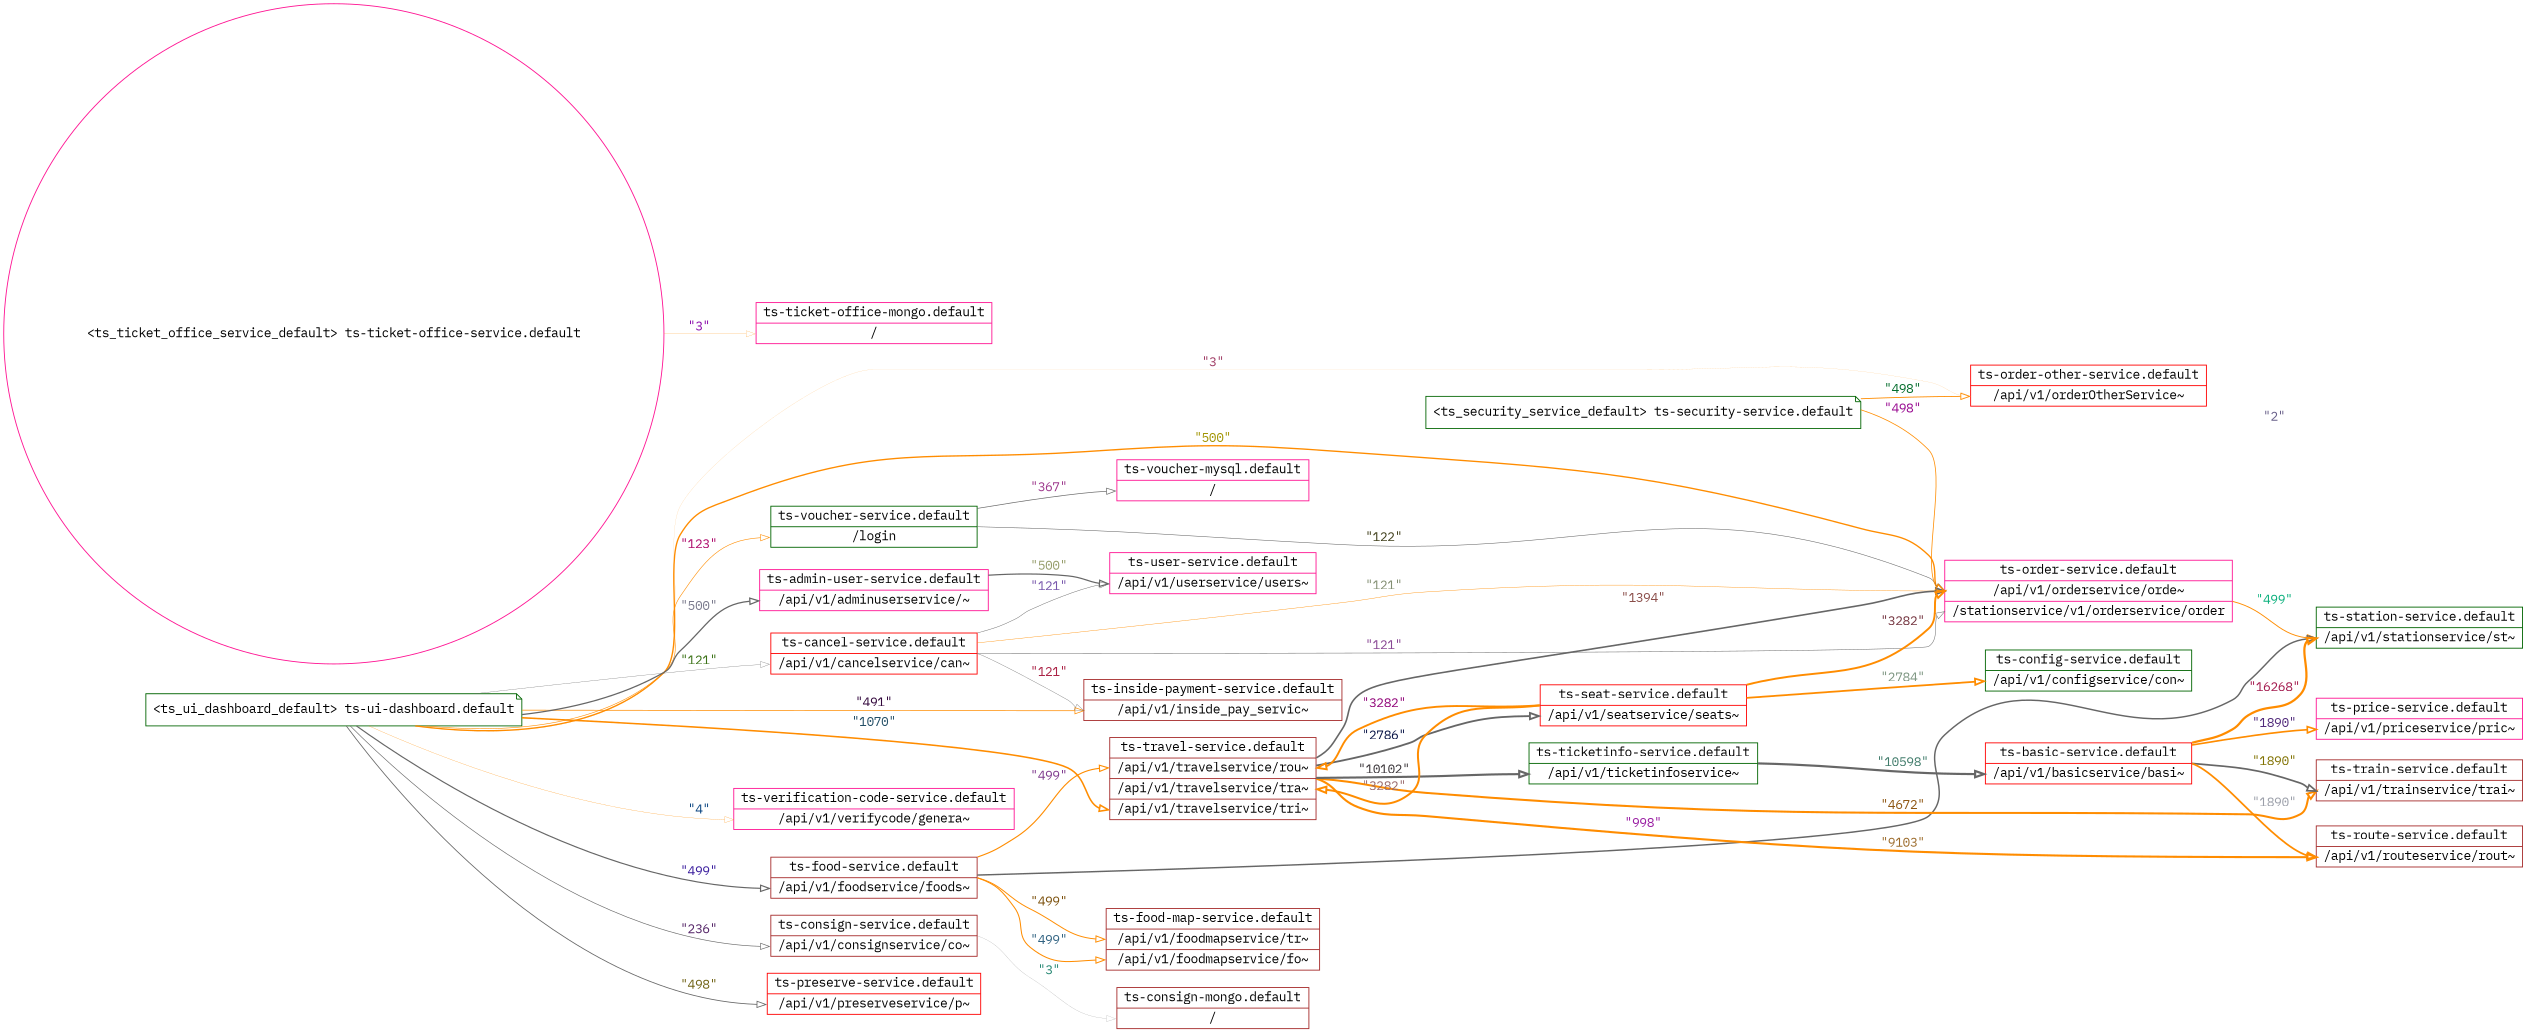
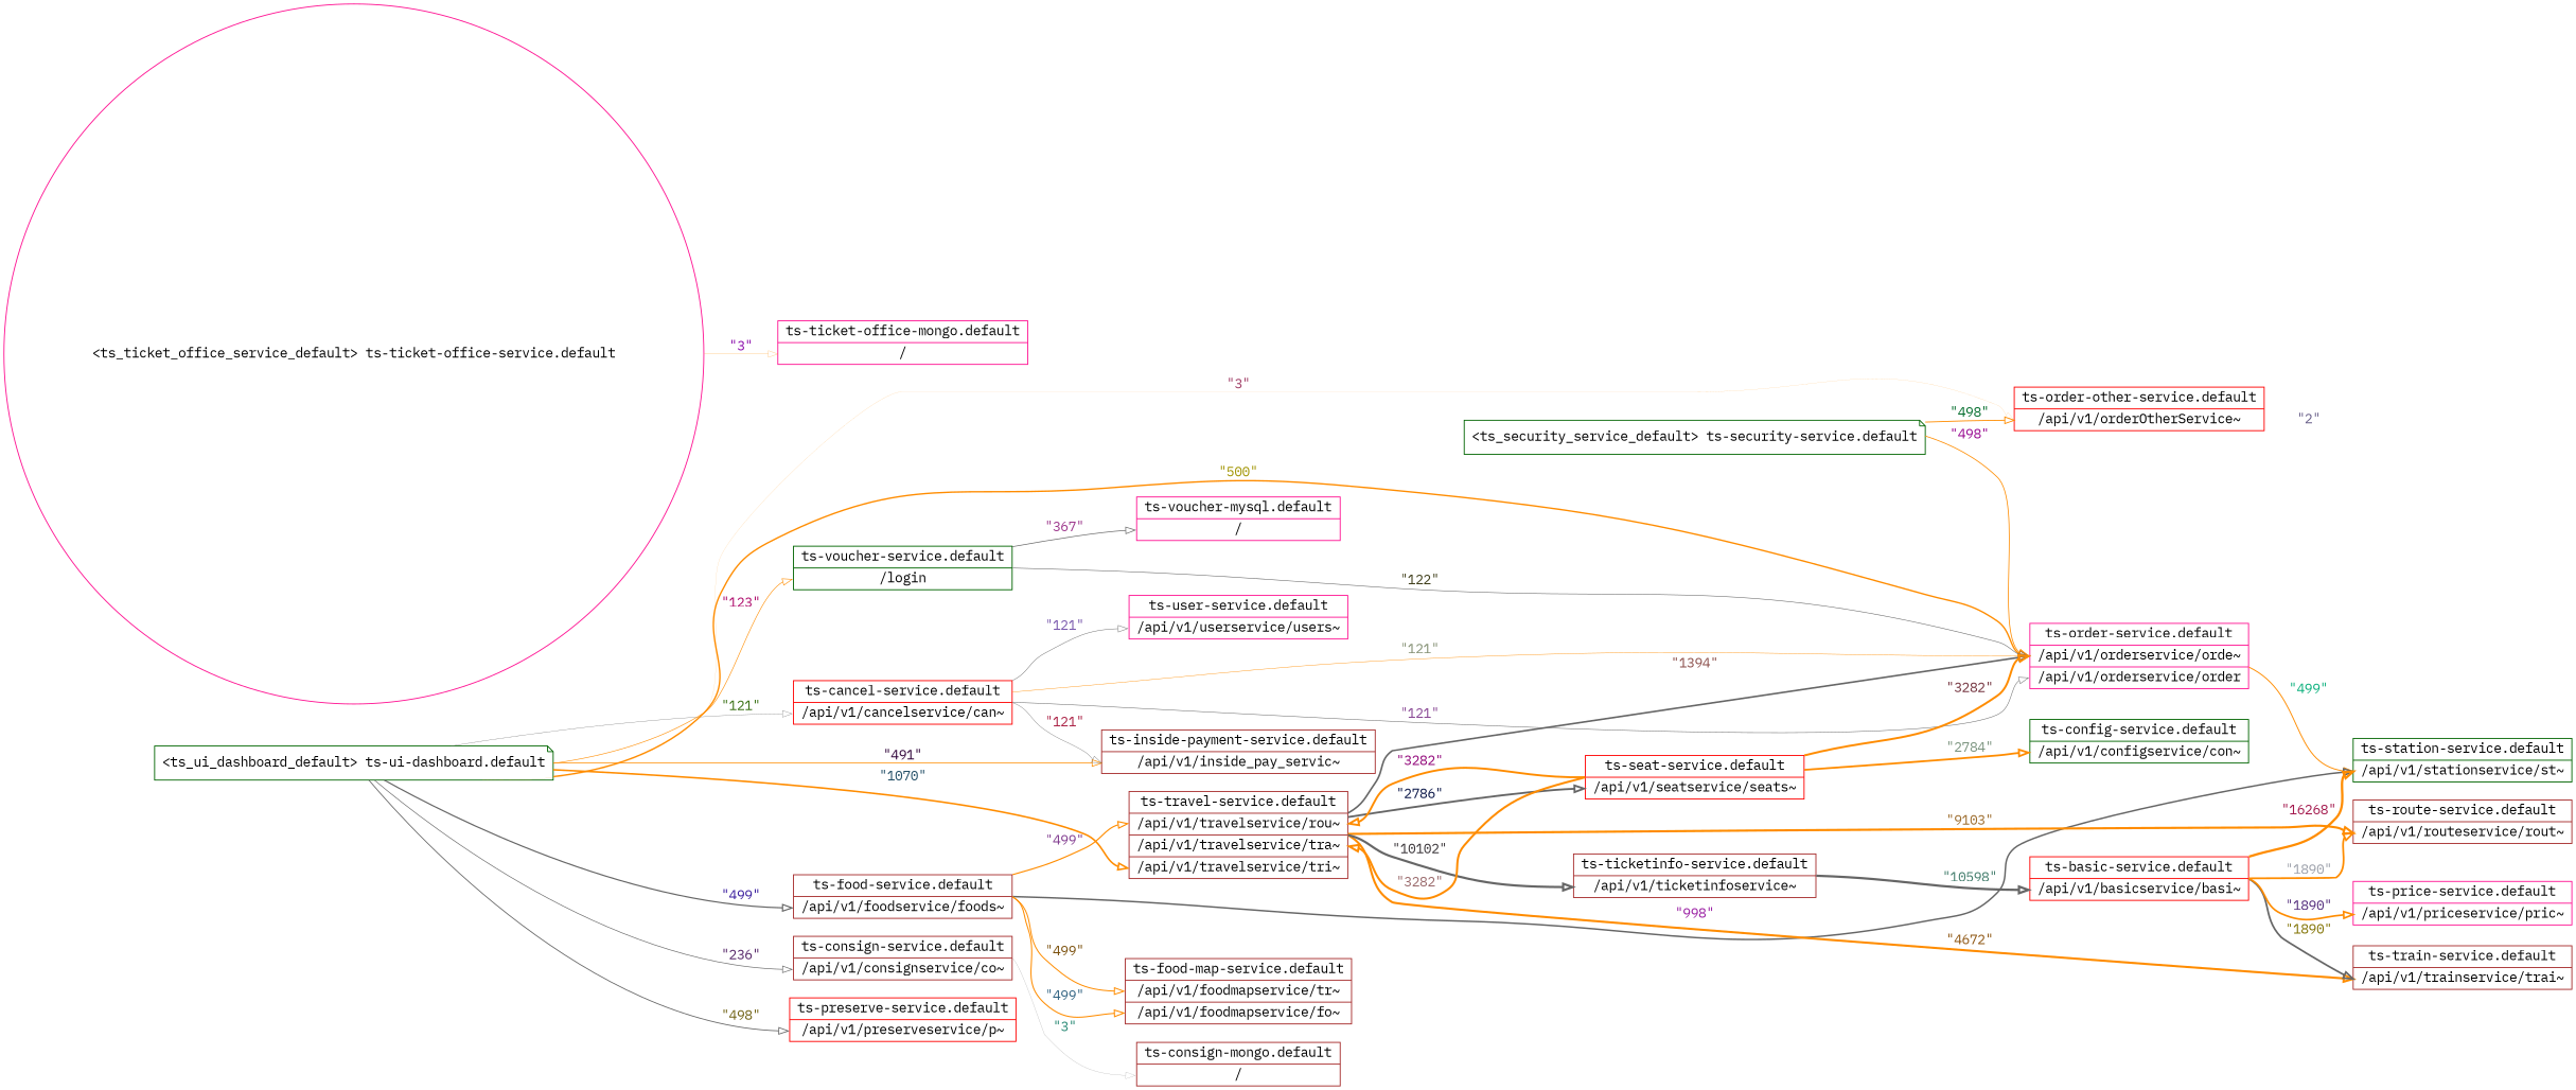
  digraph {
    fontname="IBM Plex Mono"
    rankdir=LR
    node [color=brown fontname="IBM Plex Mono" shape=record]
    edge [arrowhead=empty color=darkorange fontname="IBM Plex Mono" headport=_api_v1_orderservice_orde_ tailport="_api_v1_orderservice_orde_:e"]
    n1 [color=red label="<ts_order_other_service_default> ts-order-other-service.default|<_api_v1_orderOtherService_> /api/v1/orderOtherService~"]
    n2 [color=darkgreen label="<ts_station_service_default> ts-station-service.default|<_api_v1_stationservice_st_> /api/v1/stationservice/st~"]
    n3 [color=darkgreen label="<ts_ui_dashboard_default> ts-ui-dashboard.default" shape=note]
    n4 [label="<ts_consign_service_default> ts-consign-service.default|<_api_v1_consignservice_co_> /api/v1/consignservice/co~"]
-   n5 [color=deeppink label="<ts_verification_code_service_default> ts-verification-code-service.default|<_api_v1_verifycode_genera_> /api/v1/verifycode/genera~"]
    n6 [color=red label="<ts_cancel_service_default> ts-cancel-service.default|<_api_v1_cancelservice_can_> /api/v1/cancelservice/can~"]
    n7 [label="<ts_inside_payment_service_default> ts-inside-payment-service.default|<_api_v1_inside_pay_servic_> /api/v1/inside_pay_servic~"]
-   n8 [color=deeppink label="<ts_order_service_default> ts-order-service.default|<_api_v1_orderservice_orde_> /api/v1/orderservice/orde~|<_api_v1_orderservice_order> /stationservice/v1/orderservice/order"]
+   n8 [color=deeppink label="<ts_order_service_default> ts-order-service.default|<_api_v1_orderservice_orde_> /api/v1/orderservice/orde~|<_api_v1_orderservice_order> /api/v1/orderservice/order"]
    n9 [color=darkgreen label="<ts_voucher_service_default> ts-voucher-service.default|<_getVoucher> /login"]
    n10 [color=red label="<ts_preserve_service_default> ts-preserve-service.default|<_api_v1_preserveservice_p_> /api/v1/preserveservice/p~"]
    n11 [label="<ts_food_service_default> ts-food-service.default|<_api_v1_foodservice_foods_> /api/v1/foodservice/foods~"]
    n12 [label="<ts_travel_service_default> ts-travel-service.default|<_api_v1_travelservice_rou_> /api/v1/travelservice/rou~|<_api_v1_travelservice_tra_> /api/v1/travelservice/tra~|<_api_v1_travelservice_tri_> /api/v1/travelservice/tri~"]
-   n13 [color=deeppink label="<ts_admin_user_service_default> ts-admin-user-service.default|<_api_v1_adminuserservice__> /api/v1/adminuserservice/~"]
    n14 [label="<ts_consign_mongo_default> ts-consign-mongo.default|<_> /"]
    n15 [color=deeppink label="<ts_user_service_default> ts-user-service.default|<_api_v1_userservice_users_> /api/v1/userservice/users~"]
    n16 [color=deeppink label="<ts_voucher_mysql_default> ts-voucher-mysql.default|<_> /"]
    n17 [label="<ts_food_map_service_default> ts-food-map-service.default|<_api_v1_foodmapservice_tr_> /api/v1/foodmapservice/tr~|<_api_v1_foodmapservice_fo_> /api/v1/foodmapservice/fo~"]
    n18 [label="<ts_train_service_default> ts-train-service.default|<_api_v1_trainservice_trai_> /api/v1/trainservice/trai~"]
    n19 [label="<ts_route_service_default> ts-route-service.default|<_api_v1_routeservice_rout_> /api/v1/routeservice/rout~"]
    n20 [color=red label="<ts_seat_service_default> ts-seat-service.default|<_api_v1_seatservice_seats_> /api/v1/seatservice/seats~"]
-   n21 [color=darkgreen label="<ts_ticketinfo_service_default> ts-ticketinfo-service.default|<_api_v1_ticketinfoservice_> /api/v1/ticketinfoservice~"]
+   n21 [label="<ts_ticketinfo_service_default> ts-ticketinfo-service.default|<_api_v1_ticketinfoservice_> /api/v1/ticketinfoservice~"]
    n22 [color=deeppink label="<ts_ticket_office_service_default> ts-ticket-office-service.default" shape=circle]
    n23 [color=deeppink label="<ts_ticket_office_mongo_default> ts-ticket-office-mongo.default|<_> /"]
    n24 [color=darkgreen label="<ts_security_service_default> ts-security-service.default" shape=note]
    n25 [color=darkgreen label="<ts_config_service_default> ts-config-service.default|<_api_v1_configservice_con_> /api/v1/configservice/con~"]
    n26 [color=red label="<ts_basic_service_default> ts-basic-service.default|<_api_v1_basicservice_basi_> /api/v1/basicservice/basi~"]
    n27 [color=deeppink label="<ts_price_service_default> ts-price-service.default|<_api_v1_priceservice_pric_> /api/v1/priceservice/pric~"]
    n1 -> n2 [color=gray40 headport=_api_v1_stationservice_st_ label=<<font color="#685f89">"2"</font>> penwidth=0.05434782608695652 tailport="_api_v1_stationservice_st_:e"]
    n3 -> n1 [headport=_api_v1_orderOtherService_ label=<<font color="#9f3b64">"3"</font>> penwidth=0.10869565217391304 tailport="_api_v1_orderOtherService_:e"]
    n3 -> n4 [color=gray40 headport=_api_v1_consignservice_co_ label=<<font color="#542467">"236"</font>> penwidth=0.7065217391304349 tailport="_api_v1_consignservice_co_:e"]
-   n3 -> n5 [headport=_api_v1_verifycode_genera_ label=<<font color="#094481">"4"</font>> penwidth=0.2717391304347826 tailport="_api_v1_verifycode_genera_:e"]
    n3 -> n6 [color=gray40 headport=_api_v1_cancelservice_can_ label=<<font color="#3a7115">"121"</font>> penwidth=0.32608695652173914 tailport="_api_v1_cancelservice_can_:e"]
    n3 -> n7 [headport=_api_v1_inside_pay_servic_ label=<<font color="#31063b">"491"</font>> penwidth=0.815217391304348 tailport="_api_v1_inside_pay_servic_:e"]
    n3 -> n8 [label=<<font color="#a19402">"500"</font>> penwidth=1.521739130434783]
    n3 -> n9 [headport=_getVoucher label=<<font color="#ad096a">"123"</font>> penwidth=0.6521739130434784 tailport="_getVoucher:e"]
    n3 -> n10 [color=gray40 headport=_api_v1_preserveservice_p_ label=<<font color="#706214">"498"</font>> penwidth=0.9239130434782611 tailport="_api_v1_preserveservice_p_:e"]
    n3 -> n11 [color=gray40 headport=_api_v1_foodservice_foods_ label=<<font color="#391c9d">"499"</font>> penwidth=1.3043478260869568 tailport="_api_v1_foodservice_foods_:e"]
    n3 -> n12 [headport=_api_v1_travelservice_tri_ label=<<font color="#224e66">"1070"</font>> penwidth=1.739130434782609 tailport="_api_v1_travelservice_tri_:e"]
-   n3 -> n13 [color=gray40 headport=_api_v1_adminuserservice__ label=<<font color="#79798c">"500"</font>> penwidth=1.4130434782608698 tailport="_api_v1_adminuserservice__:e"]
    n4 -> n14 [color=gray40 headport=_ label=<<font color="#258772">"3"</font>> penwidth=0.16304347826086957 tailport="_:e"]
    n6 -> n7 [color=gray40 headport=_api_v1_inside_pay_servic_ label=<<font color="#ab2346">"121"</font>> penwidth=0.3804347826086957 tailport="_api_v1_inside_pay_servic_:e"]
    n6 -> n8 [label=<<font color="#828e71">"121"</font>> penwidth=0.4347826086956522]
    n6 -> n8 [color=gray40 headport=_api_v1_orderservice_order label=<<font color="#884693">"121"</font>> penwidth=0.5434782608695653 tailport="_api_v1_orderservice_order:e"]
    n6 -> n15 [color=gray40 headport=_api_v1_userservice_users_ label=<<font color="#7857ac">"121"</font>> penwidth=0.48913043478260876 tailport="_api_v1_userservice_users_:e"]
    n8 -> n2 [headport=_api_v1_stationservice_st_ label=<<font color="#08af7b">"499"</font>> penwidth=1.032608695652174 tailport="_api_v1_stationservice_st_:e"]
    n9 -> n8 [color=gray40 label=<<font color="#3f3e1a">"122"</font>> penwidth=0.5978260869565218]
    n9 -> n16 [color=gray40 headport=_ label=<<font color="#9d388c">"367"</font>> penwidth=0.7608695652173915 tailport="_:e"]
    n11 -> n2 [color=gray40 headport=_api_v1_stationservice_st_ label=<<font color="#981ba1">"998"</font>> penwidth=1.630434782608696 tailport="_api_v1_stationservice_st_:e"]
    n11 -> n12 [headport=_api_v1_travelservice_rou_ label=<<font color="#803a8e">"499"</font>> penwidth=1.2500000000000002 tailport="_api_v1_travelservice_rou_:e"]
    n11 -> n17 [headport=_api_v1_foodmapservice_tr_ label=<<font color="#7b500c">"499"</font>> penwidth=1.0869565217391306 tailport="_api_v1_foodmapservice_tr_:e"]
    n11 -> n17 [headport=_api_v1_foodmapservice_fo_ label=<<font color="#316382">"499"</font>> penwidth=1.1413043478260871 tailport="_api_v1_foodmapservice_fo_:e"]
    n12 -> n8 [color=gray40 label=<<font color="#8a4d49">"1394"</font>> penwidth=1.7934782608695656]
    n12 -> n18 [headport=_api_v1_trainservice_trai_ label=<<font color="#8e5612">"4672"</font>> penwidth=2.2826086956521743 tailport="_api_v1_trainservice_trai_:e"]
    n12 -> n19 [headport=_api_v1_routeservice_rout_ label=<<font color="#9c6b2b">"9103"</font>> penwidth=2.336956521739131 tailport="_api_v1_routeservice_rout_:e"]
    n12 -> n20 [color=gray40 headport=_api_v1_seatservice_seats_ label=<<font color="#081446">"2786"</font>> penwidth=2.065217391304348 tailport="_api_v1_seatservice_seats_:e"]
    n12 -> n21 [color=gray40 headport=_api_v1_ticketinfoservice_ label=<<font color="#383337">"10102"</font>> penwidth=2.3913043478260874 tailport="_api_v1_ticketinfoservice_:e"]
-   n13 -> n15 [color=gray40 headport=_api_v1_userservice_users_ label=<<font color="#959c69">"500"</font>> penwidth=1.3586956521739133 tailport="_api_v1_userservice_users_:e"]
    n20 -> n8 [label=<<font color="#73333e">"3282"</font>> penwidth=2.173913043478261]
    n20 -> n12 [headport=_api_v1_travelservice_rou_ label=<<font color="#900378">"3282"</font>> penwidth=2.1195652173913047 tailport="_api_v1_travelservice_rou_:e"]
    n20 -> n12 [headport=_api_v1_travelservice_tra_ label=<<font color="#9a6a6c">"3282"</font>> penwidth=2.2282608695652177 tailport="_api_v1_travelservice_tra_:e"]
    n20 -> n25 [headport=_api_v1_configservice_con_ label=<<font color="#7b947f">"2784"</font>> penwidth=2.0108695652173916 tailport="_api_v1_configservice_con_:e"]
    n21 -> n26 [color=gray40 headport=_api_v1_basicservice_basi_ label=<<font color="#407b6a">"10598"</font>> penwidth=2.445652173913044 tailport="_api_v1_basicservice_basi_:e"]
    n22 -> n23 [headport=_ label=<<font color="#8a0bab">"3"</font>> penwidth=0.21739130434782608 tailport="_:e"]
    n24 -> n1 [headport=_api_v1_orderOtherService_ label=<<font color="#046d2d">"498"</font>> penwidth=0.9782608695652176 tailport="_api_v1_orderOtherService_:e"]
    n24 -> n8 [label=<<font color="#97068f">"498"</font>> penwidth=0.8695652173913045]
    n26 -> n2 [headport=_api_v1_stationservice_st_ label=<<font color="#a3194d">"16268"</font>> penwidth=2.5000000000000004 tailport="_api_v1_stationservice_st_:e"]
    n26 -> n18 [color=gray40 headport=_api_v1_trainservice_trai_ label=<<font color="#817202">"1890"</font>> penwidth=1.9021739130434787 tailport="_api_v1_trainservice_trai_:e"]
    n26 -> n19 [headport=_api_v1_routeservice_rout_ label=<<font color="#9b9fa9">"1890"</font>> penwidth=1.9565217391304353 tailport="_api_v1_routeservice_rout_:e"]
    n26 -> n27 [headport=_api_v1_priceservice_pric_ label=<<font color="#512a7b">"1890"</font>> penwidth=1.8478260869565222 tailport="_api_v1_priceservice_pric_:e"]
  }
